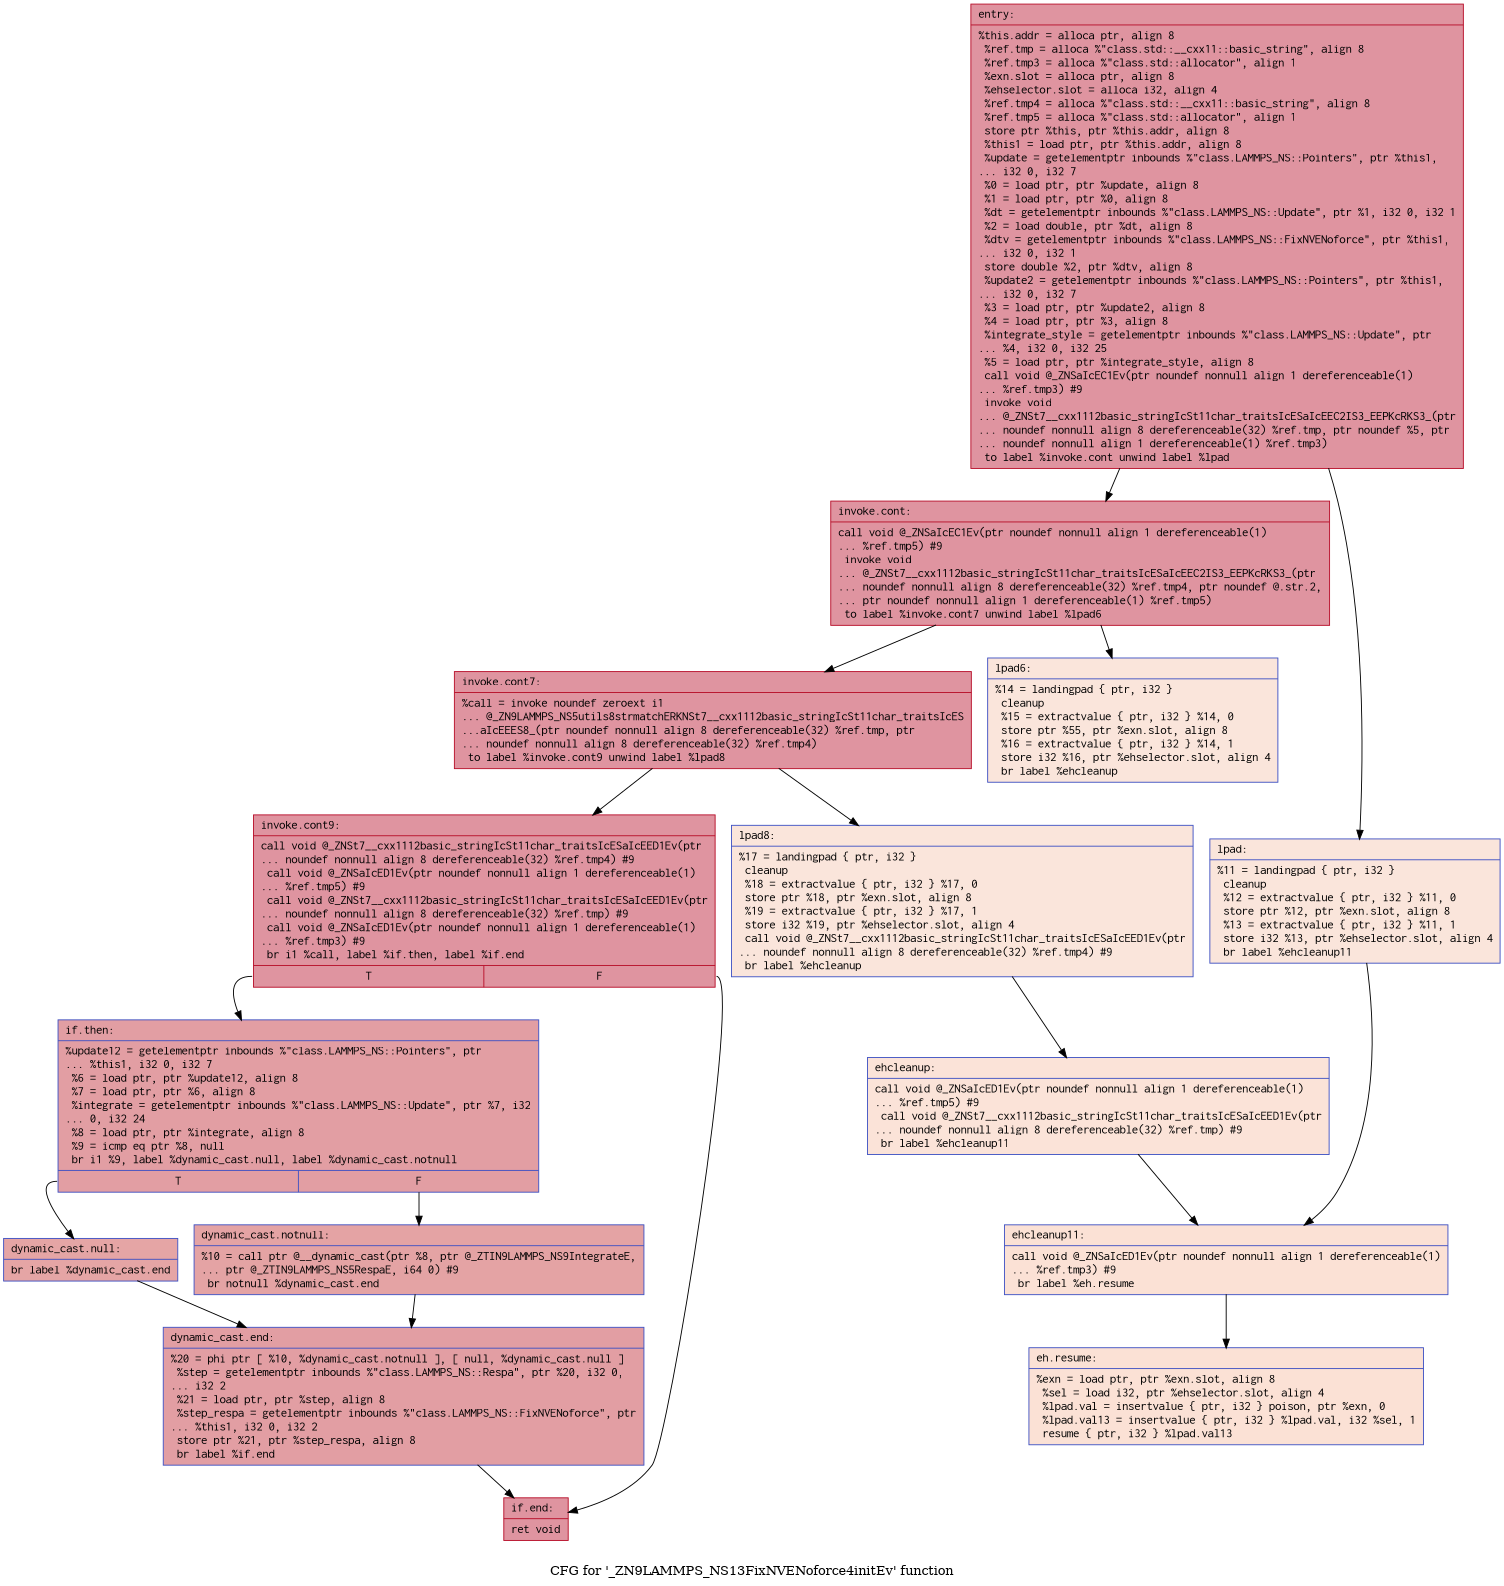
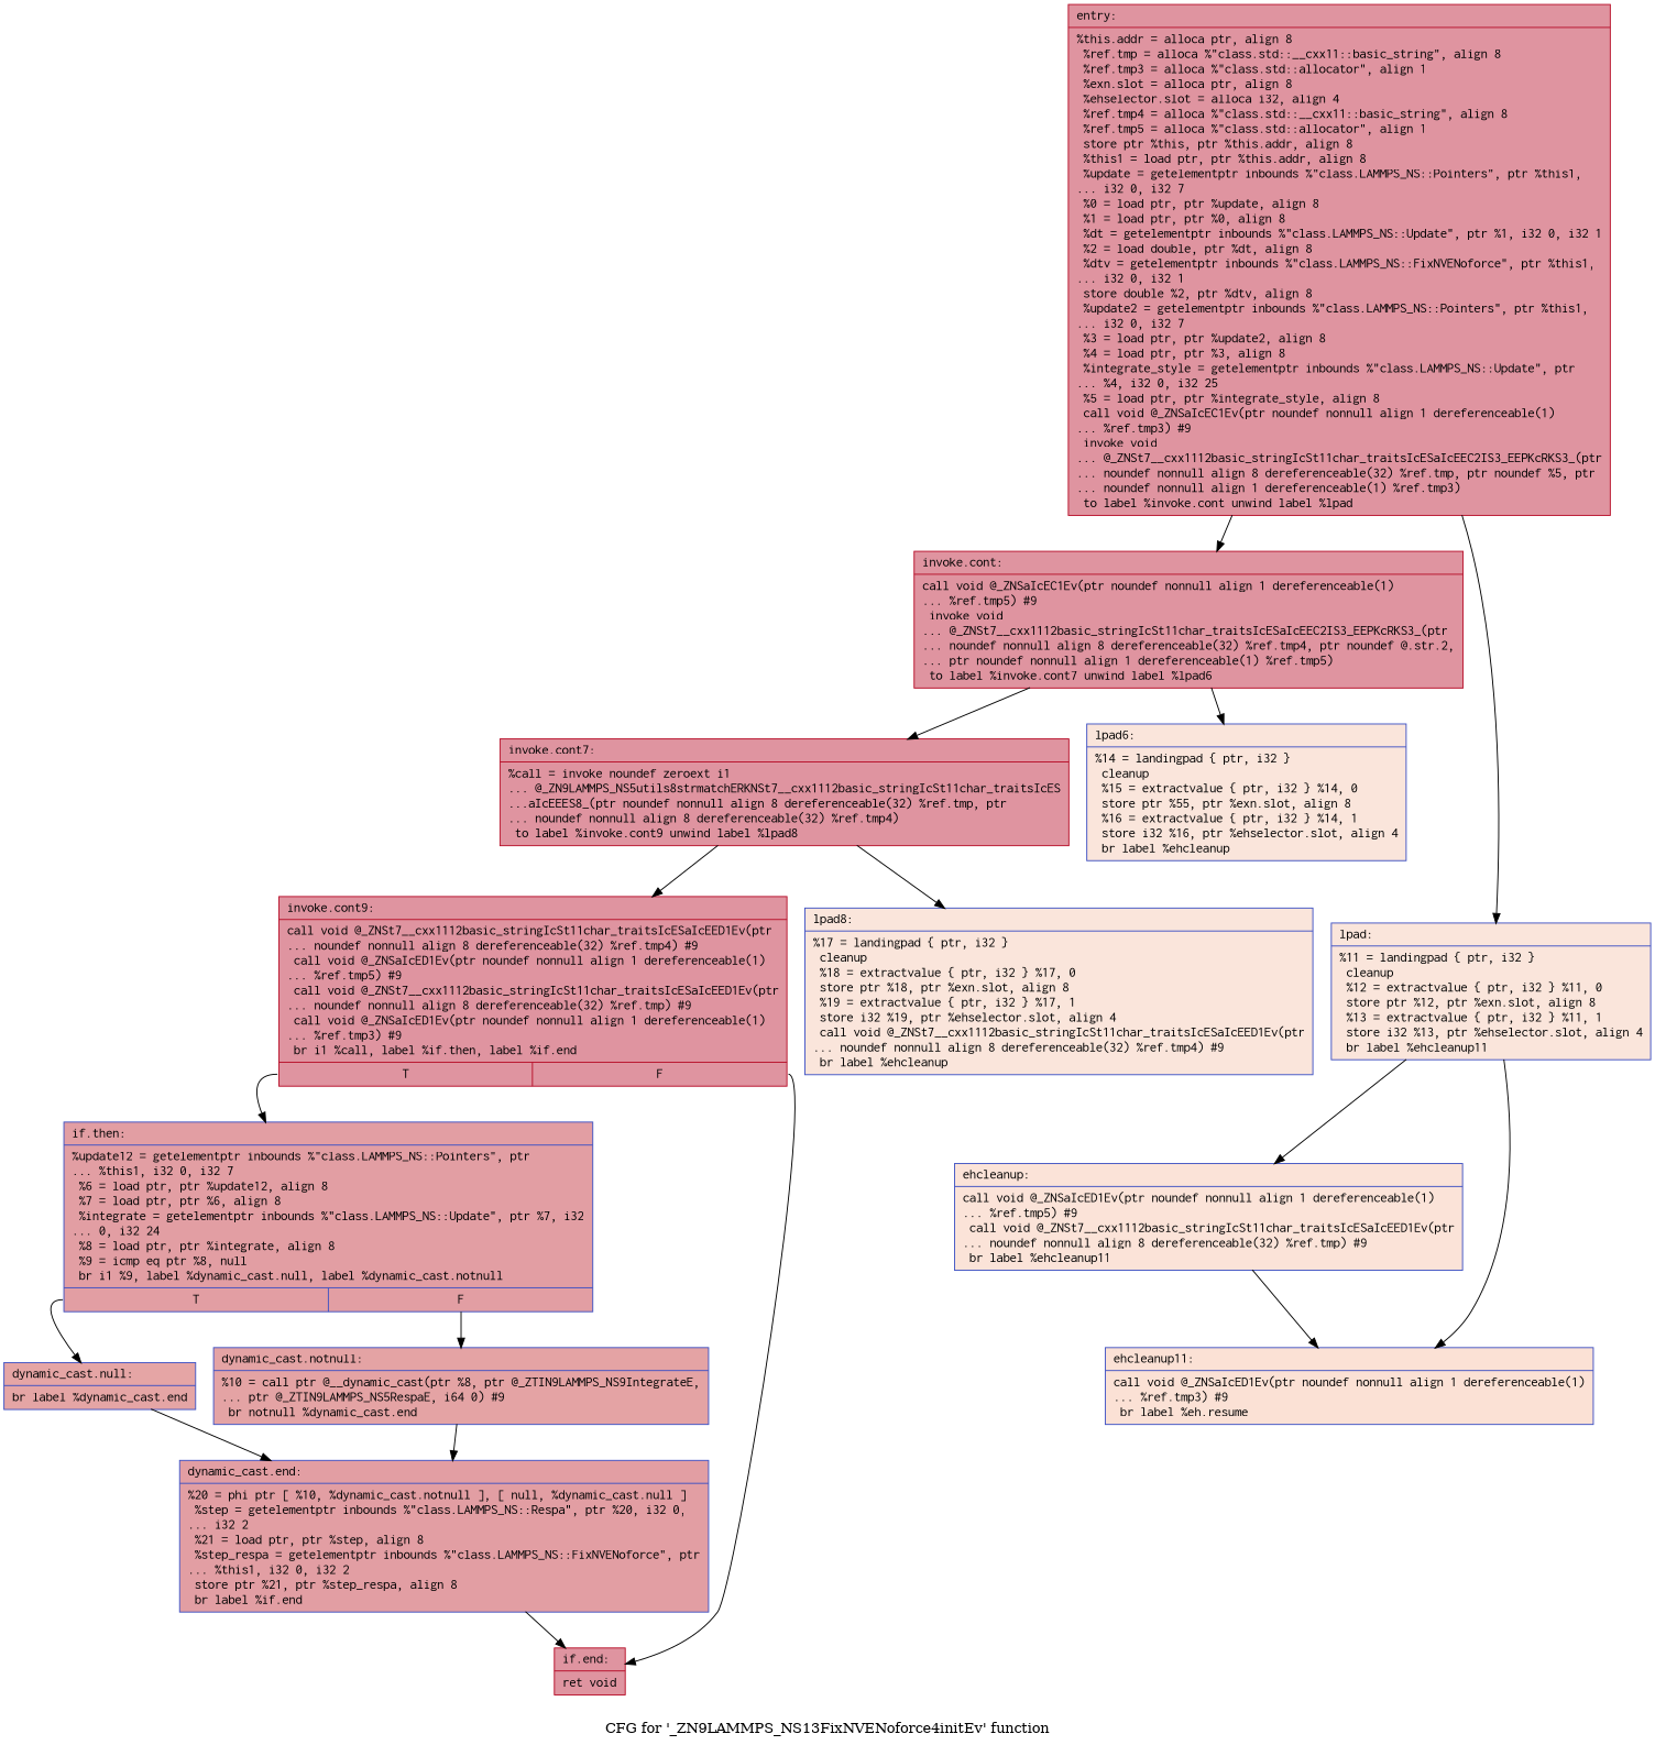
  digraph {
    label="CFG for '_ZN9LAMMPS_NS13FixNVENoforce4initEv' function"
    node [color="#3d50c3ff" fillcolor="#b70d2870" fontname=Courier shape=record style=filled]
    n1 [color="#b70d28ff" label="{entry:\l|  %this.addr = alloca ptr, align 8\l  %ref.tmp = alloca %\"class.std::__cxx11::basic_string\", align 8\l  %ref.tmp3 = alloca %\"class.std::allocator\", align 1\l  %exn.slot = alloca ptr, align 8\l  %ehselector.slot = alloca i32, align 4\l  %ref.tmp4 = alloca %\"class.std::__cxx11::basic_string\", align 8\l  %ref.tmp5 = alloca %\"class.std::allocator\", align 1\l  store ptr %this, ptr %this.addr, align 8\l  %this1 = load ptr, ptr %this.addr, align 8\l  %update = getelementptr inbounds %\"class.LAMMPS_NS::Pointers\", ptr %this1,\l... i32 0, i32 7\l  %0 = load ptr, ptr %update, align 8\l  %1 = load ptr, ptr %0, align 8\l  %dt = getelementptr inbounds %\"class.LAMMPS_NS::Update\", ptr %1, i32 0, i32 1\l  %2 = load double, ptr %dt, align 8\l  %dtv = getelementptr inbounds %\"class.LAMMPS_NS::FixNVENoforce\", ptr %this1,\l... i32 0, i32 1\l  store double %2, ptr %dtv, align 8\l  %update2 = getelementptr inbounds %\"class.LAMMPS_NS::Pointers\", ptr %this1,\l... i32 0, i32 7\l  %3 = load ptr, ptr %update2, align 8\l  %4 = load ptr, ptr %3, align 8\l  %integrate_style = getelementptr inbounds %\"class.LAMMPS_NS::Update\", ptr\l... %4, i32 0, i32 25\l  %5 = load ptr, ptr %integrate_style, align 8\l  call void @_ZNSaIcEC1Ev(ptr noundef nonnull align 1 dereferenceable(1)\l... %ref.tmp3) #9\l  invoke void\l... @_ZNSt7__cxx1112basic_stringIcSt11char_traitsIcESaIcEEC2IS3_EEPKcRKS3_(ptr\l... noundef nonnull align 8 dereferenceable(32) %ref.tmp, ptr noundef %5, ptr\l... noundef nonnull align 1 dereferenceable(1) %ref.tmp3)\l          to label %invoke.cont unwind label %lpad\l}"]
    n2 [color="#b70d28ff" label="{invoke.cont:\l|  call void @_ZNSaIcEC1Ev(ptr noundef nonnull align 1 dereferenceable(1)\l... %ref.tmp5) #9\l  invoke void\l... @_ZNSt7__cxx1112basic_stringIcSt11char_traitsIcESaIcEEC2IS3_EEPKcRKS3_(ptr\l... noundef nonnull align 8 dereferenceable(32) %ref.tmp4, ptr noundef @.str.2,\l... ptr noundef nonnull align 1 dereferenceable(1) %ref.tmp5)\l          to label %invoke.cont7 unwind label %lpad6\l}"]
    n3 [fillcolor="#f4c5ad70" label="{lpad:\l|  %11 = landingpad \{ ptr, i32 \}\l          cleanup\l  %12 = extractvalue \{ ptr, i32 \} %11, 0\l  store ptr %12, ptr %exn.slot, align 8\l  %13 = extractvalue \{ ptr, i32 \} %11, 1\l  store i32 %13, ptr %ehselector.slot, align 4\l  br label %ehcleanup11\l}"]
    n4 [color="#b70d28ff" label="{invoke.cont7:\l|  %call = invoke noundef zeroext i1\l... @_ZN9LAMMPS_NS5utils8strmatchERKNSt7__cxx1112basic_stringIcSt11char_traitsIcES\l...aIcEEES8_(ptr noundef nonnull align 8 dereferenceable(32) %ref.tmp, ptr\l... noundef nonnull align 8 dereferenceable(32) %ref.tmp4)\l          to label %invoke.cont9 unwind label %lpad8\l}"]
    n5 [fillcolor="#f4c5ad70" label="{lpad6:\l|  %14 = landingpad \{ ptr, i32 \}\l          cleanup\l  %15 = extractvalue \{ ptr, i32 \} %14, 0\l  store ptr %55, ptr %exn.slot, align 8\l  %16 = extractvalue \{ ptr, i32 \} %14, 1\l  store i32 %16, ptr %ehselector.slot, align 4\l  br label %ehcleanup\l}"]
    n6 [fillcolor="#f7bca170" label="{ehcleanup11:\l|  call void @_ZNSaIcED1Ev(ptr noundef nonnull align 1 dereferenceable(1)\l... %ref.tmp3) #9\l  br label %eh.resume\l}"]
    n7 [color="#b70d28ff" label="{invoke.cont9:\l|  call void @_ZNSt7__cxx1112basic_stringIcSt11char_traitsIcESaIcEED1Ev(ptr\l... noundef nonnull align 8 dereferenceable(32) %ref.tmp4) #9\l  call void @_ZNSaIcED1Ev(ptr noundef nonnull align 1 dereferenceable(1)\l... %ref.tmp5) #9\l  call void @_ZNSt7__cxx1112basic_stringIcSt11char_traitsIcESaIcEED1Ev(ptr\l... noundef nonnull align 8 dereferenceable(32) %ref.tmp) #9\l  call void @_ZNSaIcED1Ev(ptr noundef nonnull align 1 dereferenceable(1)\l... %ref.tmp3) #9\l  br i1 %call, label %if.then, label %if.end\l|{<s0>T|<s1>F}}"]
    n8 [fillcolor="#f4c5ad70" label="{lpad8:\l|  %17 = landingpad \{ ptr, i32 \}\l          cleanup\l  %18 = extractvalue \{ ptr, i32 \} %17, 0\l  store ptr %18, ptr %exn.slot, align 8\l  %19 = extractvalue \{ ptr, i32 \} %17, 1\l  store i32 %19, ptr %ehselector.slot, align 4\l  call void @_ZNSt7__cxx1112basic_stringIcSt11char_traitsIcESaIcEED1Ev(ptr\l... noundef nonnull align 8 dereferenceable(32) %ref.tmp4) #9\l  br label %ehcleanup\l}"]
-   n9 [fillcolor="#f7bca170" label="{eh.resume:\l|  %exn = load ptr, ptr %exn.slot, align 8\l  %sel = load i32, ptr %ehselector.slot, align 4\l  %lpad.val = insertvalue \{ ptr, i32 \} poison, ptr %exn, 0\l  %lpad.val13 = insertvalue \{ ptr, i32 \} %lpad.val, i32 %sel, 1\l  resume \{ ptr, i32 \} %lpad.val13\l}"]
    n10 [fillcolor="#be242e70" label="{if.then:\l|  %update12 = getelementptr inbounds %\"class.LAMMPS_NS::Pointers\", ptr\l... %this1, i32 0, i32 7\l  %6 = load ptr, ptr %update12, align 8\l  %7 = load ptr, ptr %6, align 8\l  %integrate = getelementptr inbounds %\"class.LAMMPS_NS::Update\", ptr %7, i32\l... 0, i32 24\l  %8 = load ptr, ptr %integrate, align 8\l  %9 = icmp eq ptr %8, null\l  br i1 %9, label %dynamic_cast.null, label %dynamic_cast.notnull\l|{<s0>T|<s1>F}}"]
    n11 [color="#b70d28ff" label="{if.end:\l|  ret void\l}"]
    n12 [fillcolor="#f6bfa670" label="{ehcleanup:\l|  call void @_ZNSaIcED1Ev(ptr noundef nonnull align 1 dereferenceable(1)\l... %ref.tmp5) #9\l  call void @_ZNSt7__cxx1112basic_stringIcSt11char_traitsIcESaIcEED1Ev(ptr\l... noundef nonnull align 8 dereferenceable(32) %ref.tmp) #9\l  br label %ehcleanup11\l}"]
    n13 [fillcolor="#c5333470" label="{dynamic_cast.null:\l|  br label %dynamic_cast.end\l}"]
    n14 [fillcolor="#c32e3170" label="{dynamic_cast.notnull:\l|  %10 = call ptr @__dynamic_cast(ptr %8, ptr @_ZTIN9LAMMPS_NS9IntegrateE,\l... ptr @_ZTIN9LAMMPS_NS5RespaE, i64 0) #9\l  br notnull %dynamic_cast.end\l}"]
    n15 [fillcolor="#be242e70" label="{dynamic_cast.end:\l|  %20 = phi ptr [ %10, %dynamic_cast.notnull ], [ null, %dynamic_cast.null ]\l  %step = getelementptr inbounds %\"class.LAMMPS_NS::Respa\", ptr %20, i32 0,\l... i32 2\l  %21 = load ptr, ptr %step, align 8\l  %step_respa = getelementptr inbounds %\"class.LAMMPS_NS::FixNVENoforce\", ptr\l... %this1, i32 0, i32 2\l  store ptr %21, ptr %step_respa, align 8\l  br label %if.end\l}"]
    n1 -> n2
    n1 -> n3
    n2 -> n4
    n2 -> n5
    n3 -> n6
    n4 -> n7
    n4 -> n8
-   n6 -> n9
    n7 -> n10 [tailport=s0]
    n7 -> n11 [tailport=s1]
-   n8 -> n12
+   n3 -> n12
    n10 -> n13 [tailport=s0]
    n10 -> n14 [tailport=s1]
    n12 -> n6
    n13 -> n15
    n14 -> n15
    n15 -> n11
  }
